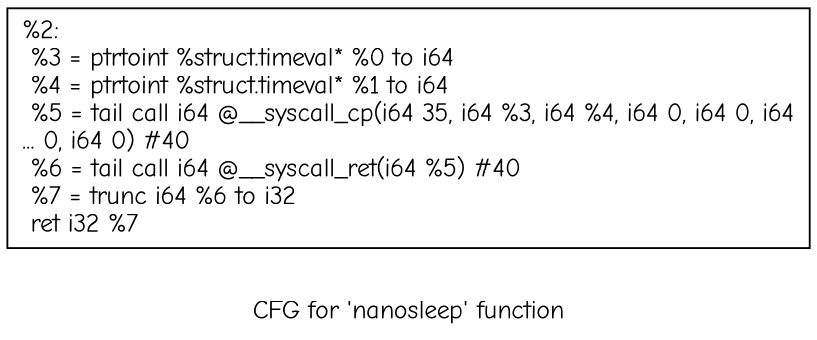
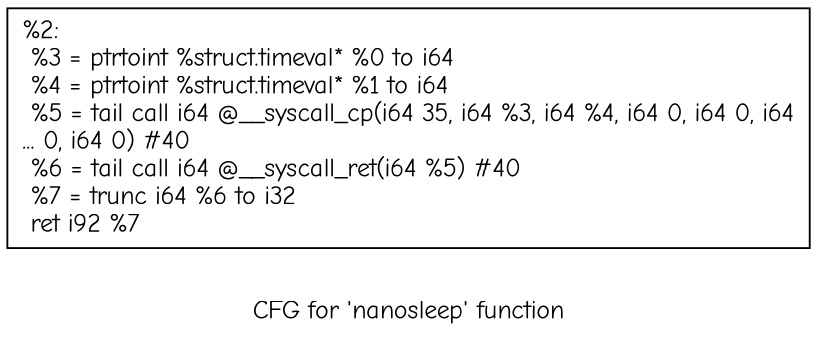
  digraph {
    label="CFG for 'nanosleep' function"
    fontname="Comic Neue"
-   n1 [label="{%2:\l  %3 = ptrtoint %struct.timeval* %0 to i64\l  %4 = ptrtoint %struct.timeval* %1 to i64\l  %5 = tail call i64 @__syscall_cp(i64 35, i64 %3, i64 %4, i64 0, i64 0, i64\l... 0, i64 0) #40\l  %6 = tail call i64 @__syscall_ret(i64 %5) #40\l  %7 = trunc i64 %6 to i32\l  ret i32 %7\l}" shape=record fontname="Comic Neue"]
+   n1 [label="{%2:\l  %3 = ptrtoint %struct.timeval* %0 to i64\l  %4 = ptrtoint %struct.timeval* %1 to i64\l  %5 = tail call i64 @__syscall_cp(i64 35, i64 %3, i64 %4, i64 0, i64 0, i64\l... 0, i64 0) #40\l  %6 = tail call i64 @__syscall_ret(i64 %5) #40\l  %7 = trunc i64 %6 to i32\l  ret i92 %7\l}" shape=record fontname="Comic Neue"]
  }
